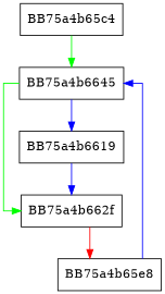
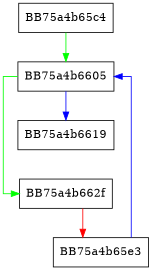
  digraph {
    splines=ortho
    node [shape=box]
    edge [color=blue]
    BB75a4b65c4
-   BB75a4b6605 [label=BB75a4b6645]
+   BB75a4b6605
    BB75a4b662f
    BB75a4b6619
-   BB75a4b65e3 [label=BB75a4b65e8]
+   BB75a4b65e3
    BB75a4b65c4 -> BB75a4b6605 [color=green]
    BB75a4b6605 -> BB75a4b662f [color=green]
    BB75a4b6605 -> BB75a4b6619
    BB75a4b662f -> BB75a4b65e3 [color=red]
-   BB75a4b6619 -> BB75a4b662f
    BB75a4b65e3 -> BB75a4b6605
  }
